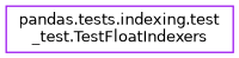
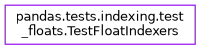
  digraph {
    rankdir=LR
-   n1 [color=purple fillcolor=white fontname=Helvetica fontsize=10 height=0.2 label="pandas.tests.indexing.test\l_test.TestFloatIndexers" shape=box style=filled width=0.4]
+   n1 [color=purple fillcolor=white fontname=Helvetica fontsize=10 height=0.2 label="pandas.tests.indexing.test\l_floats.TestFloatIndexers" shape=box style=filled width=0.4]
  }
